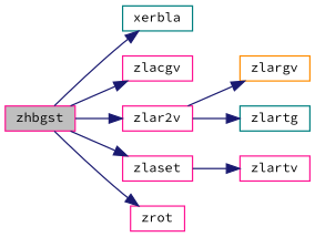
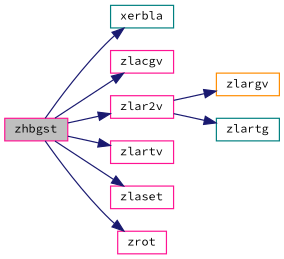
  digraph {
    fontname="Source Code Pro"
    rankdir=LR
    node [color=deeppink fillcolor=white fontname="Source Code Pro" fontsize=10 shape=record style=filled]
    edge [color=midnightblue fontname="Source Code Pro" fontsize=10 labelfontname=Helvetica labelfontsize=10 style=solid]
    n1 [fillcolor=grey75 fontcolor=black height=0.2 label=zhbgst width=0.4]
    n2 [color=teal height=0.2 label=xerbla width=0.4]
    n3 [height=0.2 label=zlacgv width=0.4]
    n4 [height=0.2 label=zlar2v width=0.4]
    n5 [height=0.2 label=zlartv width=0.4]
    n6 [height=0.2 label=zlaset width=0.4]
    n7 [height=0.2 label=zrot width=0.4]
    n8 [color=darkorange height=0.2 label=zlargv width=0.4]
    n9 [color=teal height=0.2 label=zlartg width=0.4]
    n1 -> n2
    n1 -> n3
    n1 -> n4
-   n6 -> n5
+   n1 -> n5
    n1 -> n6
    n1 -> n7
    n4 -> n8
    n4 -> n9
  }
